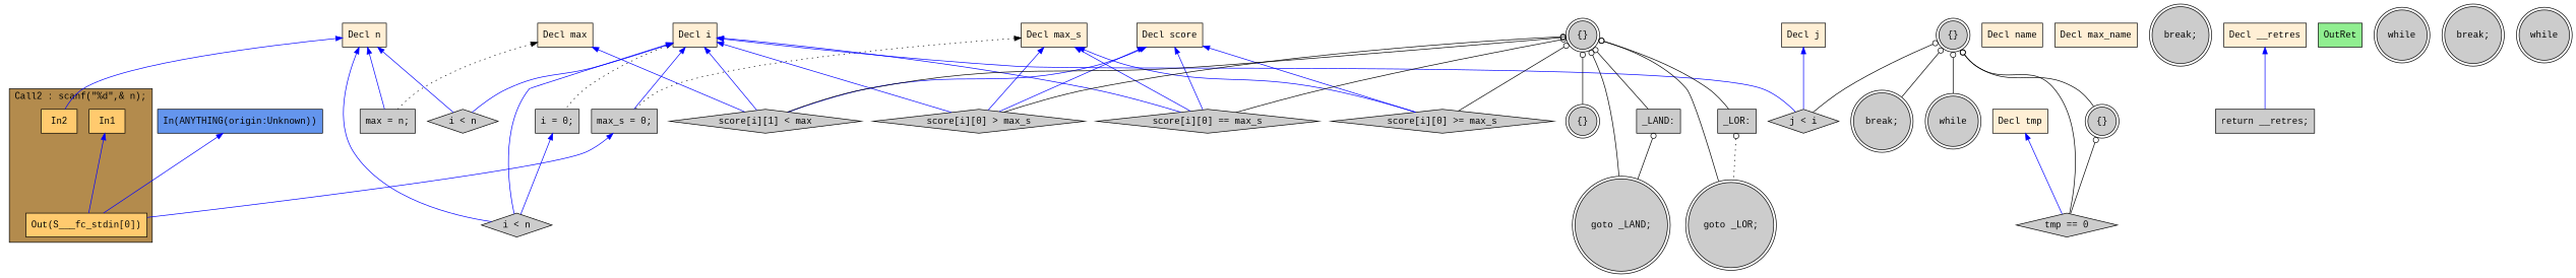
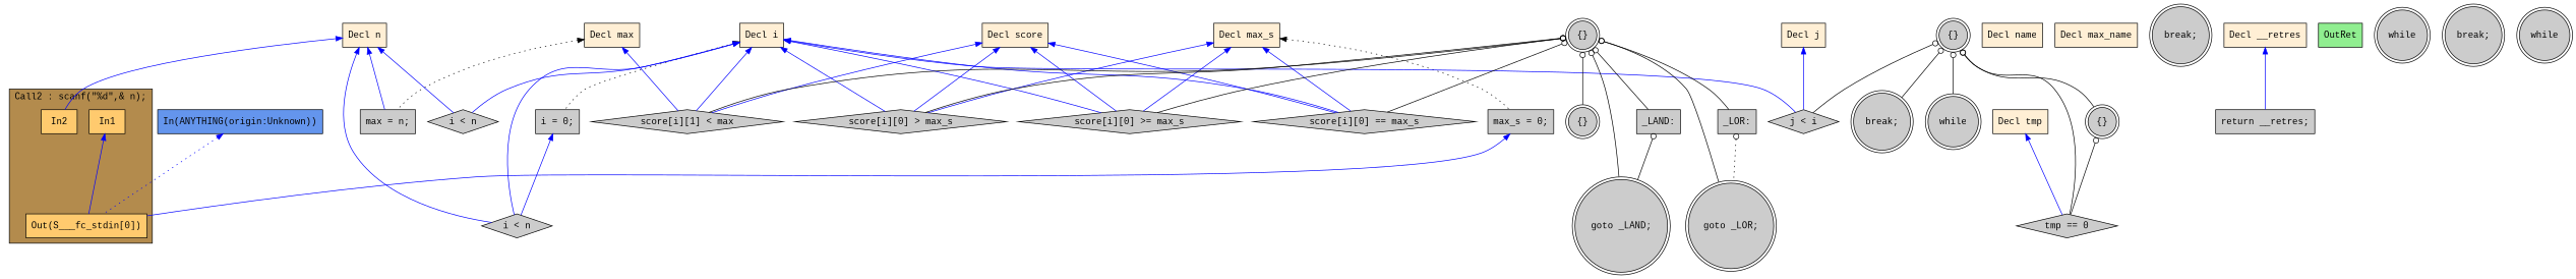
  digraph {
    fontname="Liberation Mono"
    rankdir=TB
    node [fillcolor="#CCCCCC" fontname="Liberation Mono" shape=box style=filled]
    edge [color="#0000FF" dir=back fontname="Liberation Mono"]
    n1 [fillcolor="#FFCA6E" label=In1]
    n2 [fillcolor="#FFCA6E" label=In2]
    n3 [fillcolor="#FFCA6E" label="Out(S___fc_stdin[0])"]
    n4 [label="score[i][0] == max_s" shape=diamond]
    n5 [label="score[i][1] < max" shape=diamond]
    n6 [label="goto _LOR;" shape=doublecircle]
    n7 [fillcolor="#FFEFD5" label="Decl score"]
    n8 [label="score[i][0] > max_s" shape=diamond]
    n9 [label="score[i][0] >= max_s" shape=diamond]
    n10 [label="_LOR:"]
    n11 [fillcolor="#FFEFD5" label="Decl max_s"]
    n12 [label="max_s = 0;"]
    n13 [label="goto _LAND;" shape=doublecircle]
    n14 [fillcolor="#FFEFD5" label="Decl max"]
    n15 [label="max = n;"]
    n16 [label="_LAND:"]
    n17 [fillcolor="#FFEFD5" label="Decl name"]
    n18 [fillcolor="#FFEFD5" label="Decl max_name"]
    n19 [label="{}" shape=doublecircle]
    n20 [fillcolor="#FFEFD5" label="Decl i"]
    n21 [label="i = 0;"]
    n22 [label="i < n" shape=diamond]
    n23 [label="j < i" shape=diamond]
    n24 [label="i < n" shape=diamond]
    n25 [label="break;" shape=doublecircle]
    n26 [fillcolor="#FFEFD5" label="Decl n"]
    n27 [label="return __retres;"]
    n28 [fillcolor="#FFEFD5" label="Decl j"]
    n29 [fillcolor="#90EE90" label=OutRet]
    n30 [fillcolor="#FFEFD5" label="Decl tmp"]
    n31 [label="tmp == 0" shape=diamond]
    n32 [fillcolor="#6495ED" label="In(ANYTHING(origin:Unknown))"]
    n33 [fillcolor="#FFEFD5" label="Decl __retres"]
    n34 [label=while shape=doublecircle]
    n35 [label="{}" shape=doublecircle]
    n36 [label=while shape=doublecircle]
    n37 [label="break;" shape=doublecircle]
    n38 [label="{}" shape=doublecircle]
    n39 [label="break;" shape=doublecircle]
    n40 [label=while shape=doublecircle]
    n41 [label="{}" shape=doublecircle]
    subgraph cluster_1 {
      fillcolor="#B38B4D"
      label="Call2 : scanf(\"%d\",& n);"
      style=filled
      n1
      n2
      n3
    }
    n1 -> n3
    n7 -> n4
    n7 -> n5
    n7 -> n8
    n7 -> n9
    n10 -> n6 [arrowtail=odot color="#000000" style=dotted]
    n11 -> n4
    n11 -> n8
    n11 -> n9
    n11 -> n12 [color="#000000" style=dotted]
    n12 -> n3
    n14 -> n5
    n14 -> n15 [color="#000000" style=dotted]
    n16 -> n13 [arrowtail=odot color="#000000"]
    n20 -> n4
    n20 -> n5
    n20 -> n8
-   n20 -> n12
+   n20 -> n9
    n20 -> n21 [color="#000000" style=dotted]
    n20 -> n22
    n20 -> n23
    n20 -> n24
    n21 -> n22
    n26 -> n2
    n26 -> n15
    n26 -> n22
    n26 -> n24
    n28 -> n23
    n30 -> n31
-   n32 -> n3
+   n32 -> n3 [style=dotted]
    n33 -> n27
    n35 -> n23 [arrowtail=odot color="#000000"]
    n35 -> n31 [arrowtail=odot color="#000000"]
    n35 -> n36 [arrowtail=odot color="#000000"]
    n35 -> n37 [arrowtail=odot color="#000000"]
    n35 -> n38 [arrowtail=odot color="#000000"]
    n38 -> n31 [arrowtail=odot color="#000000"]
    n41 -> n4 [arrowtail=odot color="#000000"]
    n41 -> n5 [arrowtail=odot color="#000000"]
    n41 -> n6 [arrowtail=odot color="#000000"]
    n41 -> n8 [arrowtail=odot color="#000000"]
    n41 -> n9 [arrowtail=odot color="#000000"]
    n41 -> n10 [arrowtail=odot color="#000000"]
    n41 -> n13 [arrowtail=odot color="#000000"]
    n41 -> n16 [arrowtail=odot color="#000000"]
    n41 -> n19 [arrowtail=odot color="#000000"]
  }
